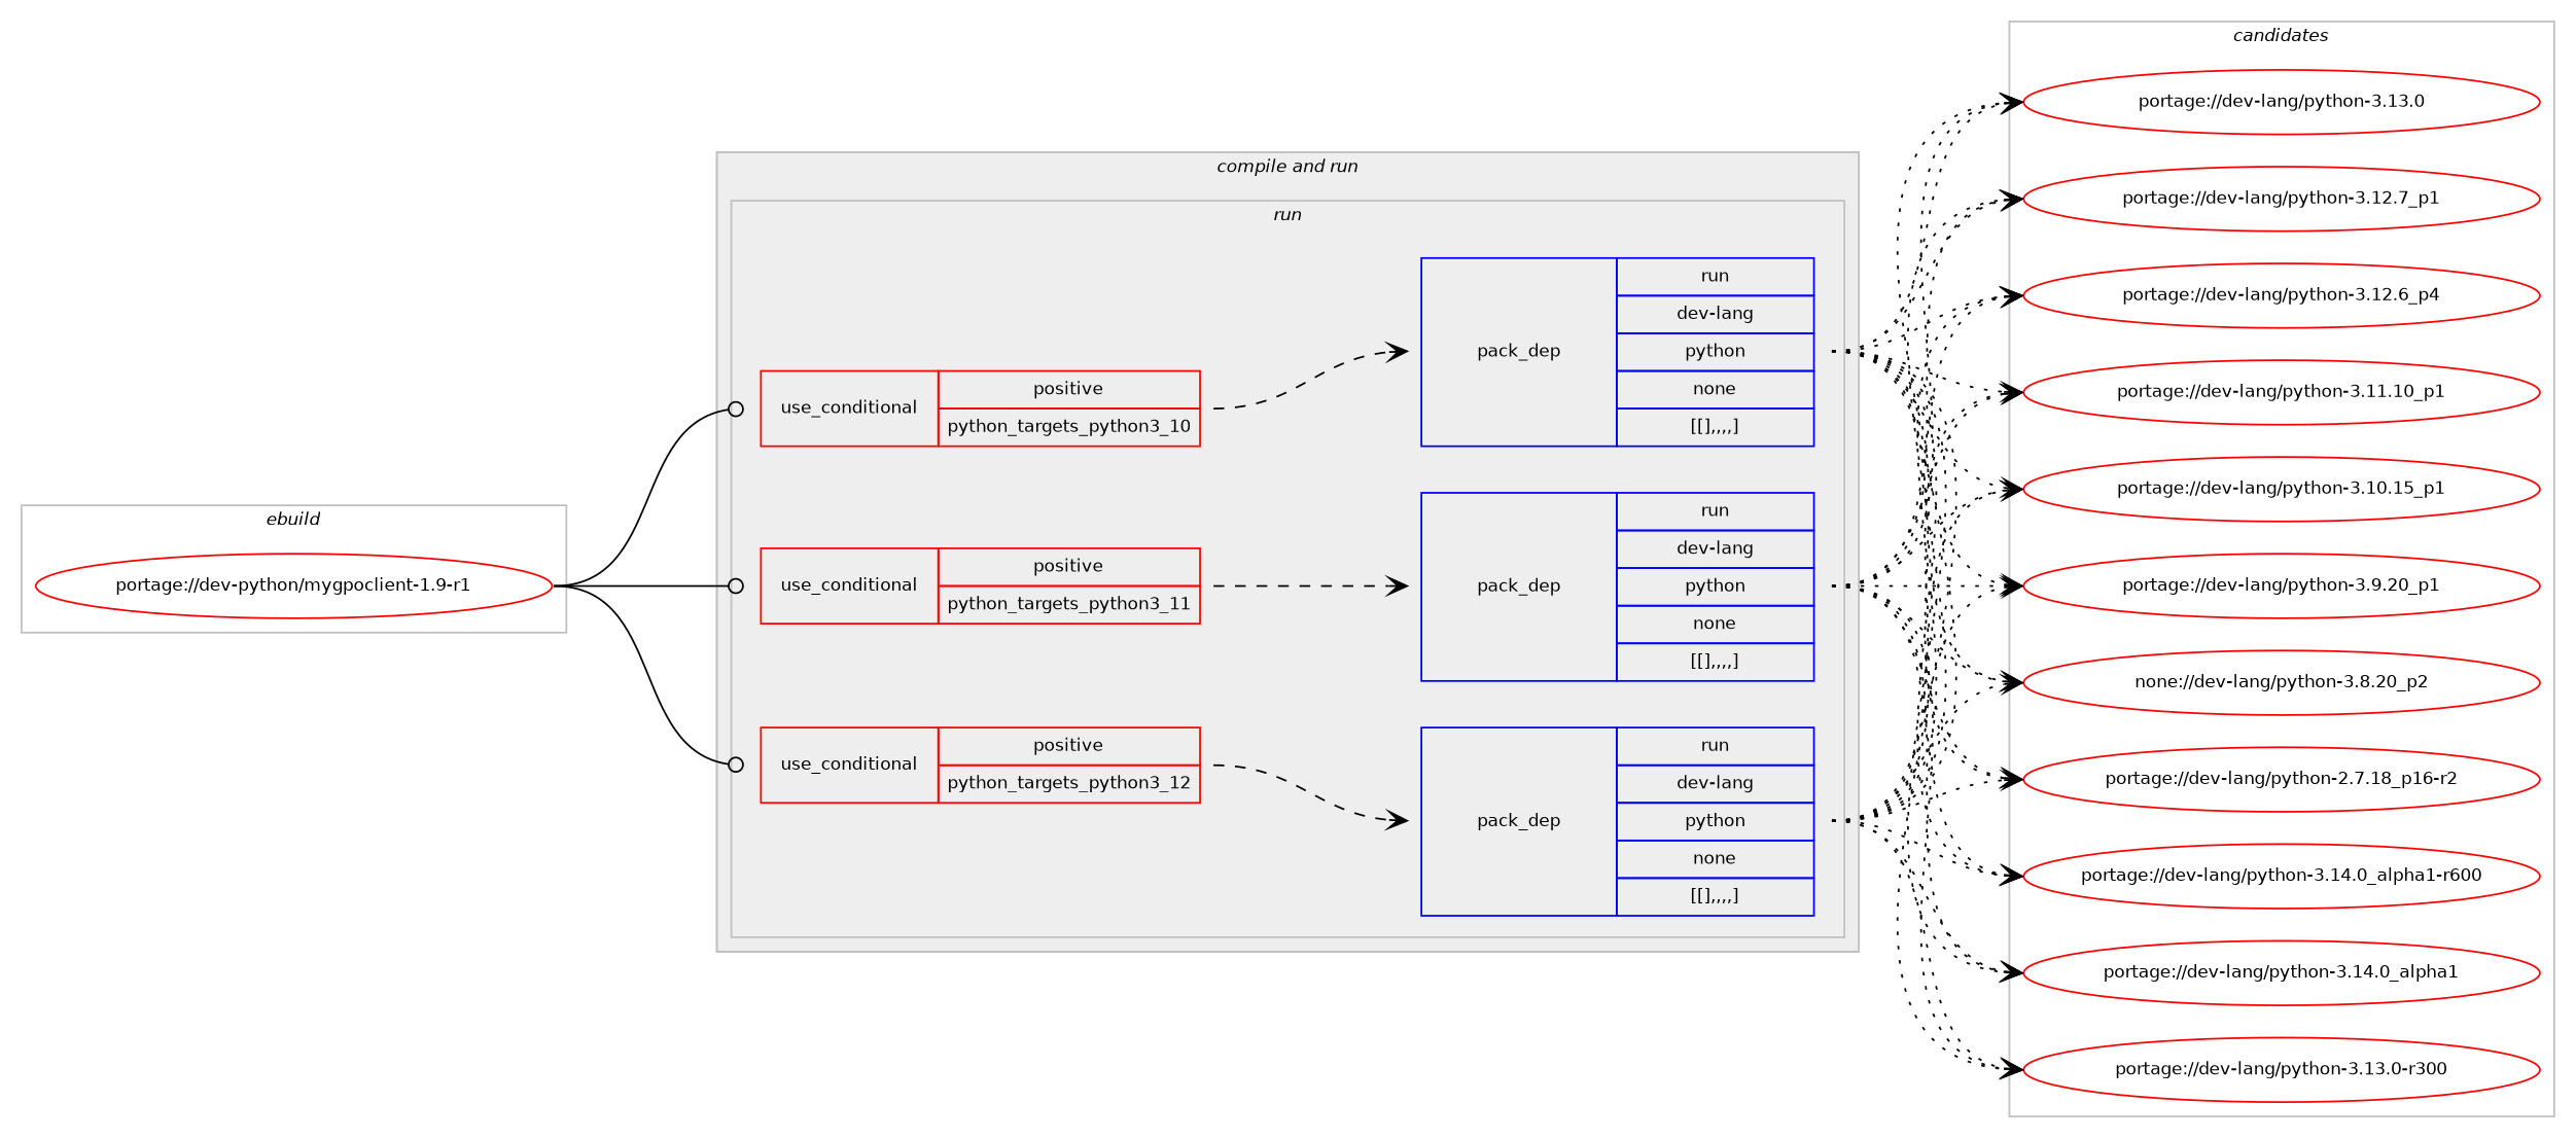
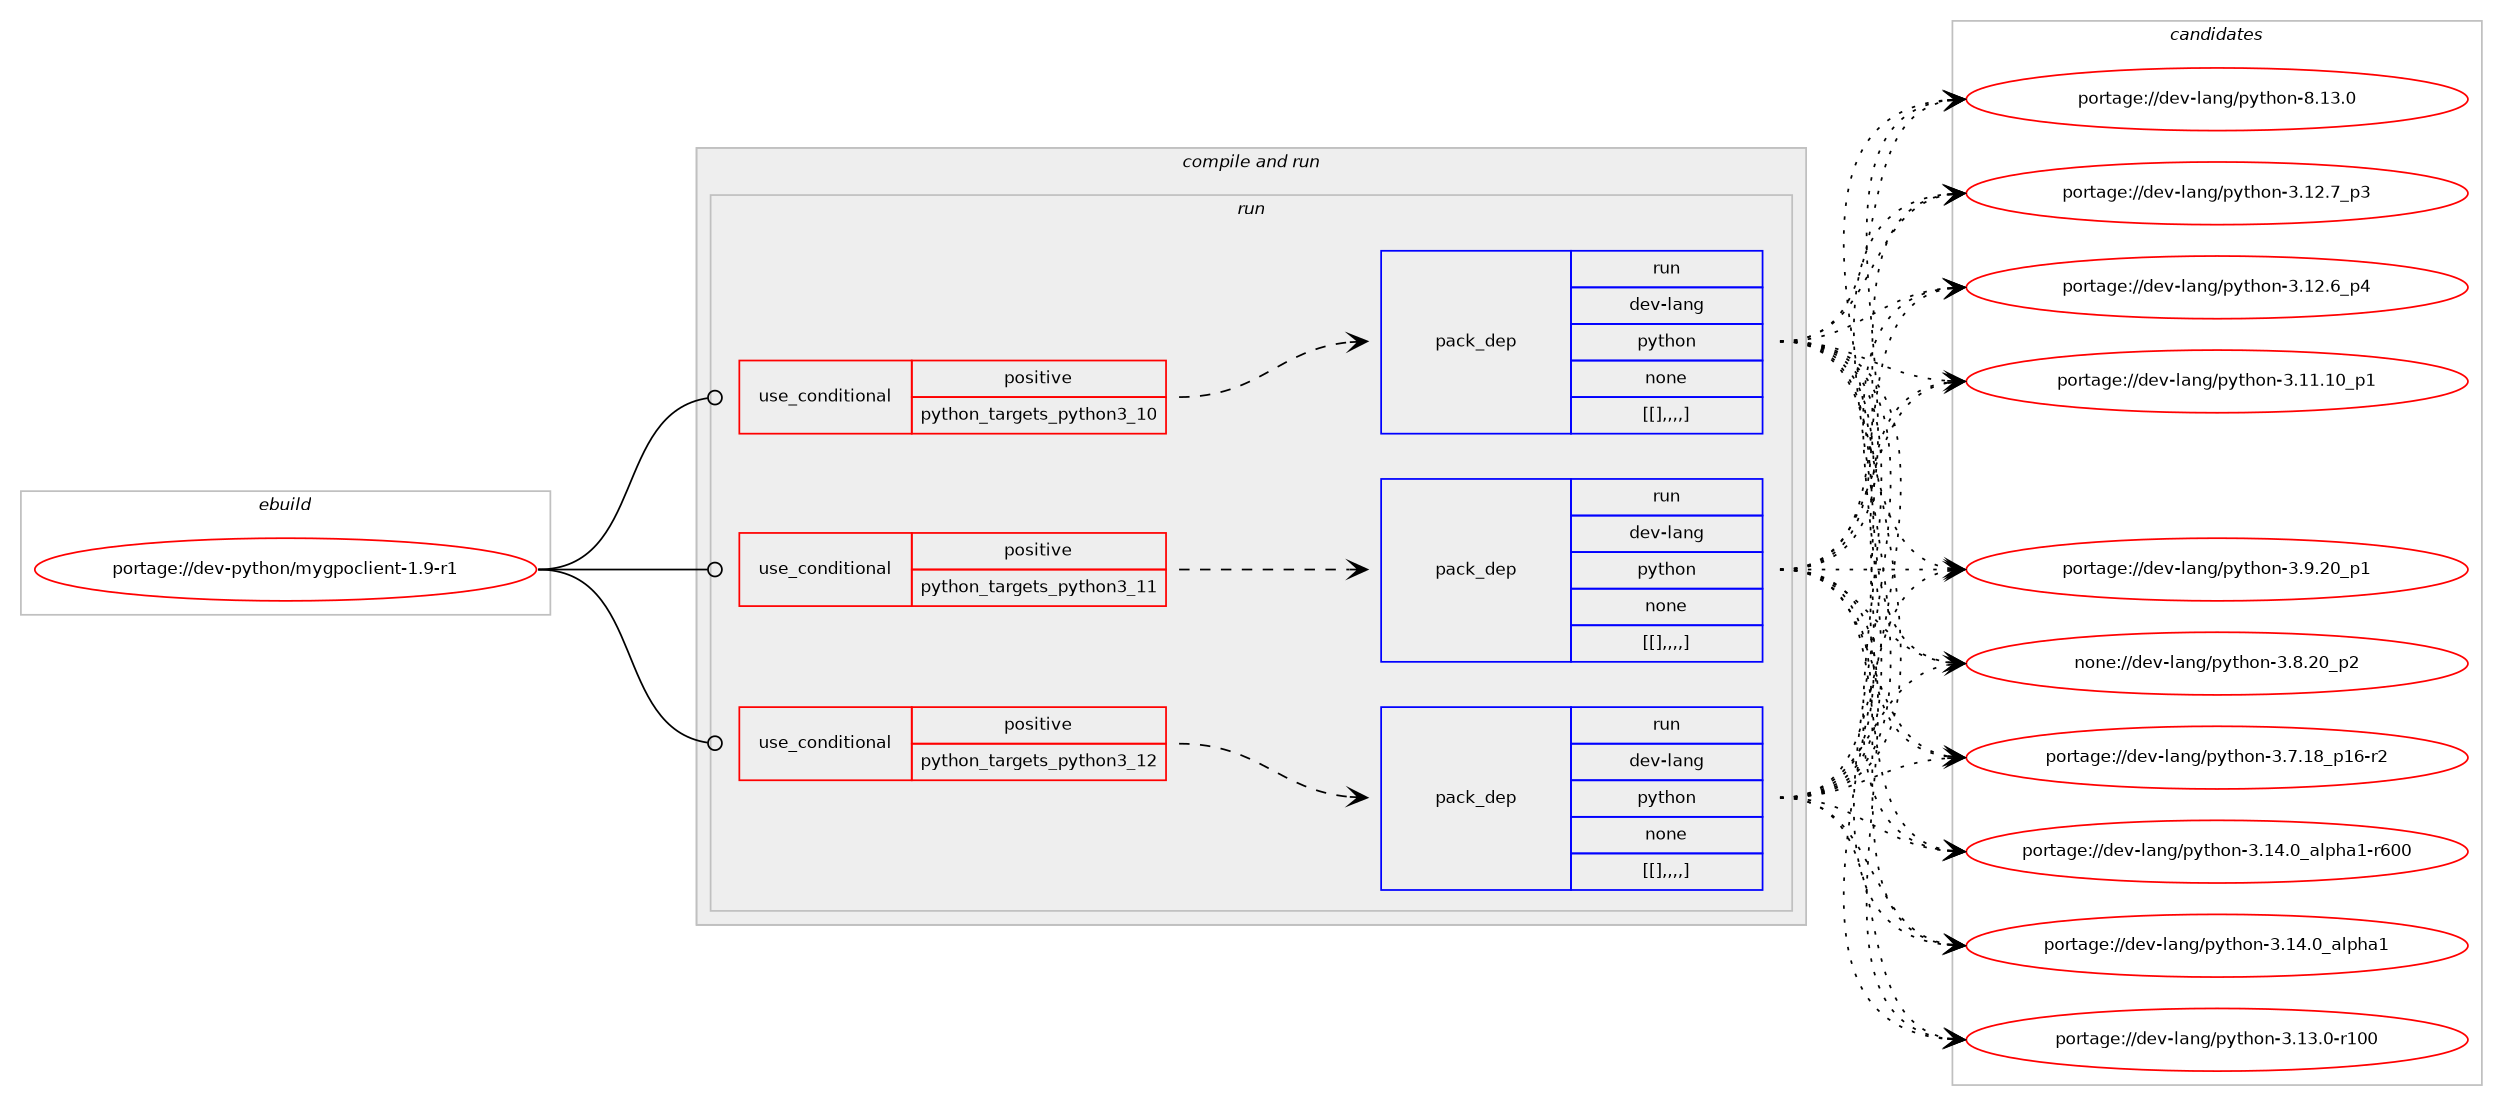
  digraph {
    compound=true
    concentrate=true
    fontname=Helvetica
    fontsize=10
    newrank=true
    rankdir=LR
    ranksep=1.5
    node [color=red fontname=Helvetica fontsize=10]
    edge [arrowhead=vee headport=w style=dotted tailport=e weight=100]
    n1 [label="portage://dev-python/mygpoclient-1.9-r1" width=4]
    n2 [color=blue label=<<TABLE BORDER="0" CELLBORDER="1" CELLSPACING="0" CELLPADDING="4" WIDTH="220"><TR><TD ROWSPAN="6" CELLPADDING="30">pack_dep</TD></TR><TR><TD WIDTH="110">run</TD></TR><TR><TD>dev-lang</TD></TR><TR><TD>python</TD></TR><TR><TD>none</TD></TR><TR><TD>[[],,,,]</TD></TR></TABLE>> shape=none]
    n3 [label=<<TABLE BORDER="0" CELLBORDER="1" CELLSPACING="0" CELLPADDING="4"><TR><TD ROWSPAN="3" CELLPADDING="10">use_conditional</TD></TR><TR><TD>positive</TD></TR><TR><TD>python_targets_python3_10</TD></TR></TABLE>> shape=none]
    n4 [color=blue label=<<TABLE BORDER="0" CELLBORDER="1" CELLSPACING="0" CELLPADDING="4" WIDTH="220"><TR><TD ROWSPAN="6" CELLPADDING="30">pack_dep</TD></TR><TR><TD WIDTH="110">run</TD></TR><TR><TD>dev-lang</TD></TR><TR><TD>python</TD></TR><TR><TD>none</TD></TR><TR><TD>[[],,,,]</TD></TR></TABLE>> shape=none]
    n5 [label=<<TABLE BORDER="0" CELLBORDER="1" CELLSPACING="0" CELLPADDING="4"><TR><TD ROWSPAN="3" CELLPADDING="10">use_conditional</TD></TR><TR><TD>positive</TD></TR><TR><TD>python_targets_python3_11</TD></TR></TABLE>> shape=none]
    n6 [color=blue label=<<TABLE BORDER="0" CELLBORDER="1" CELLSPACING="0" CELLPADDING="4" WIDTH="220"><TR><TD ROWSPAN="6" CELLPADDING="30">pack_dep</TD></TR><TR><TD WIDTH="110">run</TD></TR><TR><TD>dev-lang</TD></TR><TR><TD>python</TD></TR><TR><TD>none</TD></TR><TR><TD>[[],,,,]</TD></TR></TABLE>> shape=none]
    n7 [label=<<TABLE BORDER="0" CELLBORDER="1" CELLSPACING="0" CELLPADDING="4"><TR><TD ROWSPAN="3" CELLPADDING="10">use_conditional</TD></TR><TR><TD>positive</TD></TR><TR><TD>python_targets_python3_12</TD></TR></TABLE>> shape=none]
    n8 [label="portage://dev-lang/python-3.14.0_alpha1-r600" width=4]
    n9 [label="portage://dev-lang/python-3.14.0_alpha1" width=4]
-   n10 [label="portage://dev-lang/python-3.13.0-r300" width=4]
-   n11 [label="portage://dev-lang/python-3.13.0" width=4]
-   n12 [label="portage://dev-lang/python-3.12.7_p1" width=4]
+   n10 [label="portage://dev-lang/python-3.13.0-r100" width=4]
+   n11 [label="portage://dev-lang/python-8.13.0" width=4]
+   n12 [label="portage://dev-lang/python-3.12.7_p3" width=4]
    n13 [label="portage://dev-lang/python-3.12.6_p4" width=4]
    n14 [label="portage://dev-lang/python-3.11.10_p1" width=4]
-   n15 [label="portage://dev-lang/python-3.10.15_p1" width=4]
    n16 [label="portage://dev-lang/python-3.9.20_p1" width=4]
    n17 [label="none://dev-lang/python-3.8.20_p2" width=4]
-   n18 [label="portage://dev-lang/python-2.7.18_p16-r2" width=4]
+   n18 [label="portage://dev-lang/python-3.7.18_p16-r2" width=4]
    subgraph cluster_1 {
      color=gray
      label=<<i>ebuild</i>>
      n1
    }
    subgraph cluster_2 {
      color=gray
      label=<<i>dependencies</i>>
      subgraph cluster_3 {
        color=gray
        fillcolor="#eeeeee"
        label=<<i>compile</i>>
        style=filled
      }
      subgraph cluster_4 {
        color=gray
        fillcolor="#eeeeee"
        label=<<i>compile and run</i>>
        style=filled
      }
      subgraph cluster_5 {
        color=gray
        fillcolor="#eeeeee"
        label=<<i>run</i>>
        style=filled
        subgraph sub_6 {
          color=gray
          fillcolor="#eeeeee"
          label=<<i>run</i>>
          style=filled
          n3
          subgraph sub_7 {
            color=gray
            fillcolor="#eeeeee"
            label=<<i>run</i>>
            style=filled
            n2
          }
        }
        subgraph sub_8 {
          color=gray
          fillcolor="#eeeeee"
          label=<<i>run</i>>
          style=filled
          n5
          subgraph sub_9 {
            color=gray
            fillcolor="#eeeeee"
            label=<<i>run</i>>
            style=filled
            n4
          }
        }
        subgraph sub_10 {
          color=gray
          fillcolor="#eeeeee"
          label=<<i>run</i>>
          style=filled
          n7
          subgraph sub_11 {
            color=gray
            fillcolor="#eeeeee"
            label=<<i>run</i>>
            style=filled
            n6
          }
        }
      }
    }
    subgraph cluster_12 {
      color=gray
      label=<<i>candidates</i>>
      rank=same
      subgraph sub_13 {
        color=black
        label=<<i>candidates</i>>
        nodesep=1
        rank=same
        n8
        n9
        n10
        n11
        n12
        n13
        n14
-       n15
        n16
        n17
        n18
      }
      subgraph sub_14 {
        color=black
        label=<<i>candidates</i>>
        nodesep=1
        rank=same
        n8
        n9
        n10
        n11
        n12
        n13
        n14
-       n15
        n16
        n17
        n18
      }
      subgraph sub_15 {
        color=black
        label=<<i>candidates</i>>
        nodesep=1
        rank=same
        n8
        n9
        n10
        n11
        n12
        n13
        n14
-       n15
        n16
        n17
        n18
      }
    }
    n1 -> n3 [arrowhead=odot style=solid weight=20]
    n1 -> n5 [arrowhead=odot style=solid weight=20]
    n1 -> n7 [arrowhead=odot style=solid weight=20]
    n2 -> n8
    n2 -> n9
    n2 -> n10
    n2 -> n11
    n2 -> n12
    n2 -> n13
    n2 -> n14
-   n2 -> n15
    n2 -> n16
    n2 -> n17
    n2 -> n18
    n3 -> n2 [style=dashed weight=20]
    n4 -> n8
    n4 -> n9
    n4 -> n10
    n4 -> n11
    n4 -> n12
    n4 -> n13
    n4 -> n14
-   n4 -> n15
    n4 -> n16
    n4 -> n17
    n4 -> n18
    n5 -> n4 [style=dashed weight=20]
    n6 -> n8
    n6 -> n9
    n6 -> n10
    n6 -> n11
    n6 -> n12
    n6 -> n13
    n6 -> n14
-   n6 -> n15
    n6 -> n16
    n6 -> n17
    n6 -> n18
    n7 -> n6 [style=dashed weight=20]
  }
